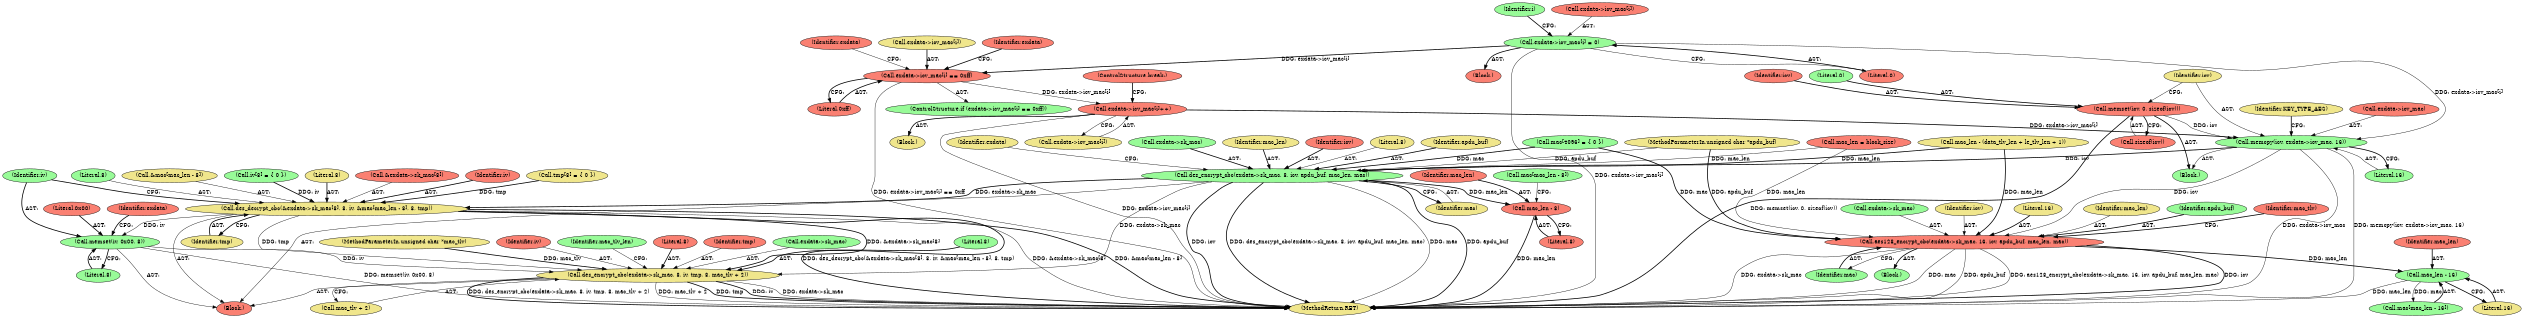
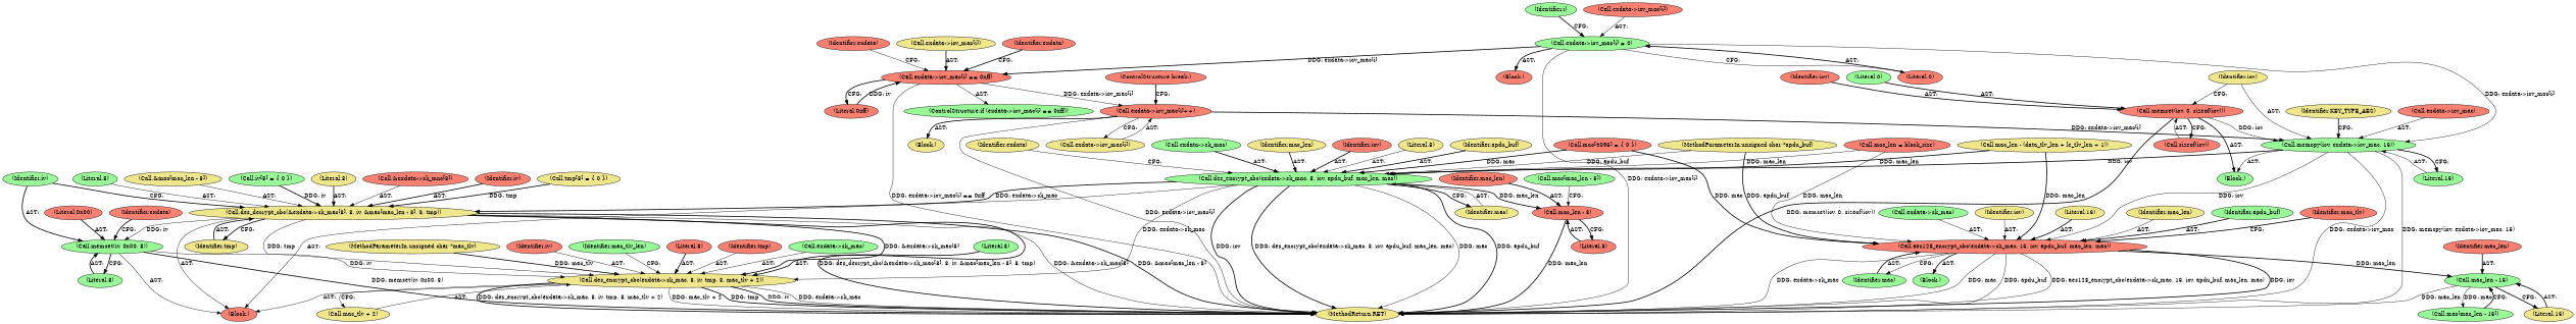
  digraph {
    node [fillcolor=salmon style=filled]
    edge [style=bold]
    n1 [fillcolor=palegreen label="(Call,memcpy(icv, exdata->icv_mac, 16))"]
    n2 [label="(Call,aes128_encrypt_cbc(exdata->sk_mac, 16, icv, apdu_buf, mac_len, mac))"]
    n3 [fillcolor=palegreen label="(Call,des_encrypt_cbc(exdata->sk_mac, 8, icv, apdu_buf, mac_len, mac))"]
    n4 [fillcolor=palegreen label="(Literal,16)"]
    n5 [fillcolor=khaki label="(MethodReturn,RET)"]
    n6 [fillcolor=palegreen label="(Block,)"]
    n7 [fillcolor=palegreen label="(Call,mac_len - 16)"]
    n8 [fillcolor=palegreen label="(Identifier,mac)"]
    n9 [fillcolor=palegreen label="(Block,)"]
    n10 [fillcolor=khaki label="(Call,des_decrypt_cbc(&exdata->sk_mac[8], 8, iv, &mac[mac_len - 8], 8, tmp))"]
    n11 [fillcolor=khaki label="(Call,des_encrypt_cbc(exdata->sk_mac, 8, iv, tmp, 8, mac_tlv + 2))"]
    n12 [label="(Call,mac_len - 8)"]
    n13 [fillcolor=khaki label="(Identifier,mac)"]
    n14 [label="(Block,)"]
    n15 [label="(Call,memset(icv, 0, sizeof(icv)))"]
    n16 [label="(Call,sizeof(icv))"]
    n17 [label="(Call,exdata->icv_mac[i]++)"]
    n18 [fillcolor=khaki label="(Block,)"]
    n19 [fillcolor=khaki label="(Call,exdata->icv_mac[i])"]
    n20 [label="(Call,exdata->icv_mac[i] == 0xff)"]
    n21 [label="(Literal,0xff)"]
    n22 [fillcolor=palegreen label="(ControlStructure,if (exdata->icv_mac[i] == 0xff))"]
    n23 [fillcolor=palegreen label="(Call,exdata->icv_mac[i] = 0)"]
    n24 [label="(Block,)"]
    n25 [label="(Literal,0)"]
    n26 [fillcolor=khaki label="(Literal,16)"]
    n27 [fillcolor=palegreen label="(Call,mac[mac_len - 16])"]
    n28 [fillcolor=palegreen label="(Call,memset(iv, 0x00, 8))"]
    n29 [fillcolor=khaki label="(Identifier,tmp)"]
    n30 [fillcolor=khaki label="(Call,mac_tlv + 2)"]
    n31 [label="(Literal,8)"]
    n32 [fillcolor=palegreen label="(Literal,8)"]
    n33 [fillcolor=palegreen label="(Call,mac[mac_len - 8])"]
    n34 [label="(Call,mac_len = block_size)"]
    n35 [label="(Identifier,icv)"]
    n36 [fillcolor=khaki label="(Call,exdata->icv_mac[i])"]
    n37 [fillcolor=khaki label="(Identifier,KEY_TYPE_AES)"]
    n38 [fillcolor=palegreen label="(Identifier,apdu_buf)"]
    n39 [label="(Literal,8)"]
    n40 [label="(Identifier,exdata)"]
    n41 [label="(Identifier,mac_len)"]
    n42 [label="(Identifier,tmp)"]
    n43 [fillcolor=khaki label="(Call,mac_len - (data_tlv_len + le_tlv_len + 1))"]
    n44 [label="(Identifier,mac_tlv)"]
    n45 [label="(Call,&exdata->sk_mac[8])"]
-   n46 [fillcolor=palegreen label="(Call,mac[4096] = { 0 })"]
+   n46 [label="(Call,mac[4096] = { 0 })"]
    n47 [label="(Identifier,iv)"]
    n48 [fillcolor=palegreen label="(Call,exdata->sk_mac)"]
    n49 [fillcolor=khaki label="(Call,tmp[8] = { 0 })"]
    n50 [label="(Call,exdata->icv_mac)"]
    n51 [fillcolor=palegreen label="(Call,exdata->sk_mac)"]
    n52 [label="(Literal,0x00)"]
    n53 [fillcolor=khaki label="(Literal,8)"]
    n54 [label="(ControlStructure,break;)"]
    n55 [fillcolor=khaki label="(Identifier,apdu_buf)"]
    n56 [fillcolor=palegreen label="(Literal,8)"]
    n57 [fillcolor=khaki label="(Identifier,exdata)"]
    n58 [label="(Identifier,mac_len)"]
    n59 [fillcolor=palegreen label="(Identifier,iv)"]
    n60 [fillcolor=palegreen label="(Literal,8)"]
    n61 [fillcolor=palegreen label="(Identifier,i)"]
    n62 [label="(Identifier,icv)"]
    n63 [fillcolor=palegreen label="(Literal,0)"]
    n64 [label="(Call,exdata->icv_mac[i])"]
    n65 [fillcolor=khaki label="(Call,&mac[mac_len - 8])"]
    n66 [fillcolor=khaki label="(MethodParameterIn,unsigned char *mac_tlv)"]
    n67 [fillcolor=palegreen label="(Call,iv[8] = { 0 })"]
    n68 [fillcolor=palegreen label="(Call,exdata->sk_mac)"]
    n69 [label="(Identifier,iv)"]
    n70 [fillcolor=khaki label="(Identifier,icv)"]
    n71 [label="(Identifier,exdata)"]
    n72 [fillcolor=khaki label="(Literal,16)"]
    n73 [fillcolor=khaki label="(Identifier,mac_len)"]
    n74 [fillcolor=khaki label="(Identifier,mac_len)"]
    n75 [fillcolor=palegreen label="(Identifier,mac_tlv_len)"]
    n76 [fillcolor=khaki label="(Identifier,icv)"]
    n77 [fillcolor=khaki label="(Literal,8)"]
    n78 [label="(Identifier,exdata)"]
    n79 [fillcolor=khaki label="(MethodParameterIn,unsigned char *apdu_buf)"]
    n1 -> n2 [label="DDG: icv" style=solid]
    n1 -> n3 [label="DDG: icv"]
    n1 -> n4 [label="CFG: "]
    n1 -> n5 [label="DDG: exdata->icv_mac" style=solid]
    n1 -> n5 [label="DDG: memcpy(icv, exdata->icv_mac, 16)" style=solid]
    n1 -> n6 [label="AST: " style=solid]
    n2 -> n5 [label="DDG: mac" style=solid]
    n2 -> n5 [label="DDG: apdu_buf" style=solid]
    n2 -> n5 [label="DDG: aes128_encrypt_cbc(exdata->sk_mac, 16, icv, apdu_buf, mac_len, mac)" style=solid]
    n2 -> n5 [label="DDG: icv"]
    n2 -> n5 [label="DDG: exdata->sk_mac" style=solid]
    n2 -> n7 [label="DDG: mac_len"]
    n2 -> n8 [label="CFG: " style=solid]
    n2 -> n9 [label="AST: "]
    n3 -> n5 [label="DDG: apdu_buf"]
    n3 -> n5 [label="DDG: icv"]
    n3 -> n5 [label="DDG: des_encrypt_cbc(exdata->sk_mac, 8, icv, apdu_buf, mac_len, mac)"]
    n3 -> n5 [label="DDG: mac" style=solid]
    n3 -> n10 [label="DDG: exdata->sk_mac"]
    n3 -> n11 [label="DDG: exdata->sk_mac" style=solid]
    n3 -> n12 [label="DDG: mac_len"]
    n3 -> n13 [label="CFG: "]
    n3 -> n14 [label="AST: " style=solid]
    n4 -> n1 [label="AST: " style=solid]
    n7 -> n5 [label="DDG: mac_len" style=solid]
    n7 -> n26 [label="CFG: "]
    n7 -> n27 [label="DDG: mac" style=solid]
    n8 -> n2 [label="AST: "]
    n10 -> n5 [label="DDG: des_decrypt_cbc(&exdata->sk_mac[8], 8, iv, &mac[mac_len - 8], 8, tmp)"]
    n10 -> n5 [label="DDG: &exdata->sk_mac[8]" style=solid]
    n10 -> n5 [label="DDG: &mac[mac_len - 8]"]
    n10 -> n11 [label="DDG: &exdata->sk_mac[8]"]
    n10 -> n11 [label="DDG: tmp" style=solid]
    n10 -> n14 [label="AST: " style=solid]
    n10 -> n28 [label="DDG: iv" style=solid]
    n10 -> n29 [label="CFG: "]
    n11 -> n5 [label="DDG: des_encrypt_cbc(exdata->sk_mac, 8, iv, tmp, 8, mac_tlv + 2)"]
    n11 -> n5 [label="DDG: mac_tlv + 2" style=solid]
    n11 -> n5 [label="DDG: tmp"]
    n11 -> n5 [label="DDG: iv"]
    n11 -> n5 [label="DDG: exdata->sk_mac" style=solid]
    n11 -> n14 [label="AST: " style=solid]
    n11 -> n30 [label="CFG: " style=solid]
    n12 -> n5 [label="DDG: mac_len"]
    n12 -> n31 [label="CFG: "]
    n13 -> n3 [label="AST: " style=solid]
    n15 -> n1 [label="DDG: icv" style=solid]
    n15 -> n5 [label="DDG: memset(icv, 0, sizeof(icv))"]
    n15 -> n6 [label="AST: "]
    n15 -> n16 [label="CFG: "]
    n16 -> n15 [label="AST: " style=solid]
    n17 -> n1 [label="DDG: exdata->icv_mac[i]"]
    n17 -> n5 [label="DDG: exdata->icv_mac[i]" style=solid]
    n17 -> n18 [label="AST: "]
    n17 -> n19 [label="CFG: " style=solid]
    n19 -> n17 [label="AST: " style=solid]
    n20 -> n5 [label="DDG: exdata->icv_mac[i] == 0xff" style=solid]
    n20 -> n17 [label="DDG: exdata->icv_mac[i]" style=solid]
    n20 -> n21 [label="CFG: "]
    n20 -> n22 [label="AST: " style=solid]
-   n21 -> n20 [label="AST: "]
+   n21 -> n20 [label="DDG: iv"]
    n23 -> n1 [label="DDG: exdata->icv_mac[i]" style=solid]
    n23 -> n5 [label="DDG: exdata->icv_mac[i]" style=solid]
    n23 -> n20 [label="DDG: exdata->icv_mac[i]"]
    n23 -> n24 [label="AST: "]
    n23 -> n25 [label="CFG: " style=solid]
    n25 -> n23 [label="AST: "]
    n26 -> n7 [label="AST: "]
-   n27 -> n7 [label="AST: "]
-   n28 -> n5 [label="DDG: memset(iv, 0x00, 8)" style=solid]
+   n27 -> n7 [label="CFG: "]
+   n28 -> n5 [label="DDG: memset(iv, 0x00, 8)"]
    n28 -> n11 [label="DDG: iv" style=solid]
    n28 -> n14 [label="AST: " style=solid]
    n28 -> n32 [label="CFG: "]
    n29 -> n10 [label="AST: "]
    n30 -> n11 [label="AST: " style=solid]
    n31 -> n12 [label="AST: "]
    n32 -> n28 [label="AST: "]
    n33 -> n12 [label="CFG: " style=solid]
    n34 -> n2 [label="DDG: mac_len" style=solid]
    n34 -> n3 [label="DDG: mac_len" style=solid]
    n35 -> n3 [label="AST: "]
    n36 -> n20 [label="AST: "]
    n37 -> n1 [label="CFG: "]
    n38 -> n2 [label="AST: "]
    n39 -> n11 [label="AST: "]
    n40 -> n20 [label="CFG: "]
    n41 -> n12 [label="AST: "]
    n42 -> n11 [label="AST: " style=solid]
    n43 -> n2 [label="DDG: mac_len"]
    n43 -> n3 [label="DDG: mac_len"]
    n44 -> n2 [label="CFG: "]
    n45 -> n10 [label="AST: " style=solid]
    n46 -> n2 [label="DDG: mac"]
    n46 -> n3 [label="DDG: mac"]
    n47 -> n10 [label="AST: "]
    n48 -> n2 [label="AST: " style=solid]
    n49 -> n10 [label="DDG: tmp"]
    n50 -> n1 [label="AST: " style=solid]
    n51 -> n11 [label="AST: " style=solid]
    n52 -> n28 [label="AST: "]
    n53 -> n3 [label="AST: " style=solid]
    n54 -> n17 [label="CFG: "]
    n55 -> n3 [label="AST: "]
    n56 -> n10 [label="AST: " style=solid]
    n57 -> n3 [label="CFG: " style=solid]
    n58 -> n7 [label="AST: "]
    n59 -> n10 [label="CFG: "]
    n59 -> n28 [label="AST: "]
    n60 -> n11 [label="AST: "]
    n61 -> n23 [label="CFG: "]
    n62 -> n15 [label="AST: "]
    n63 -> n15 [label="AST: "]
    n64 -> n23 [label="AST: " style=solid]
    n65 -> n10 [label="AST: " style=solid]
    n66 -> n11 [label="DDG: mac_tlv"]
    n67 -> n10 [label="DDG: iv"]
    n68 -> n3 [label="AST: "]
    n69 -> n11 [label="AST: " style=solid]
    n70 -> n2 [label="AST: " style=solid]
    n71 -> n28 [label="CFG: "]
    n72 -> n2 [label="AST: "]
    n73 -> n3 [label="AST: "]
    n74 -> n2 [label="AST: " style=solid]
    n75 -> n11 [label="CFG: " style=solid]
    n76 -> n1 [label="AST: " style=solid]
    n76 -> n15 [label="CFG: " style=solid]
    n77 -> n10 [label="AST: "]
    n78 -> n20 [label="CFG: " style=solid]
    n79 -> n2 [label="DDG: apdu_buf"]
    n79 -> n3 [label="DDG: apdu_buf" style=solid]
  }
